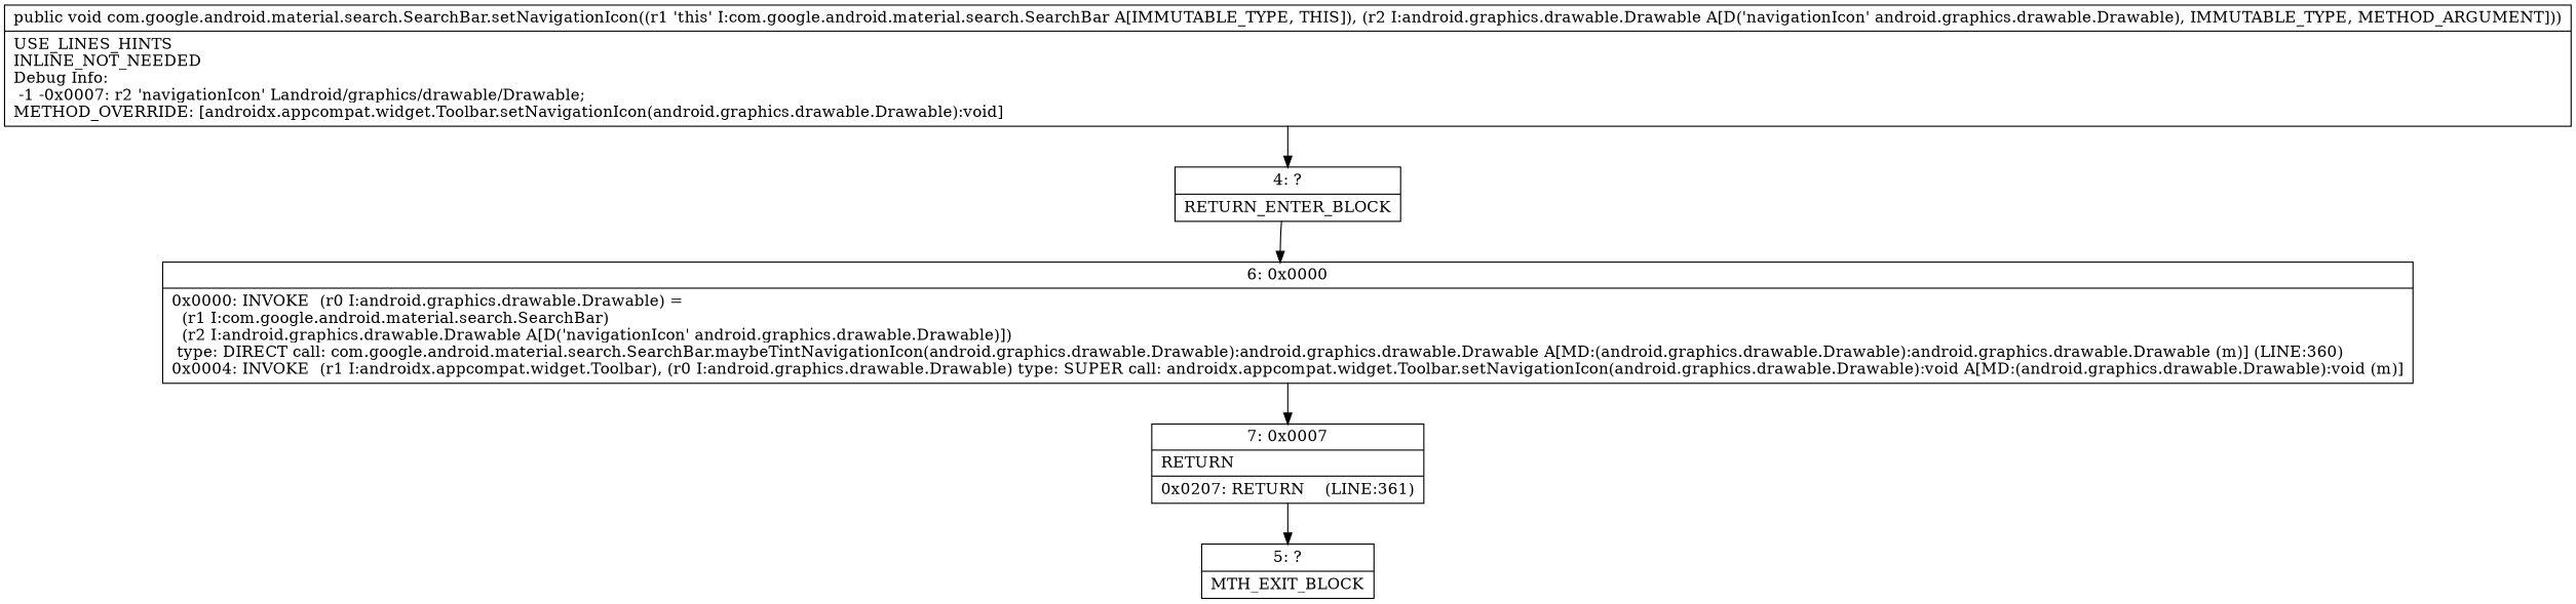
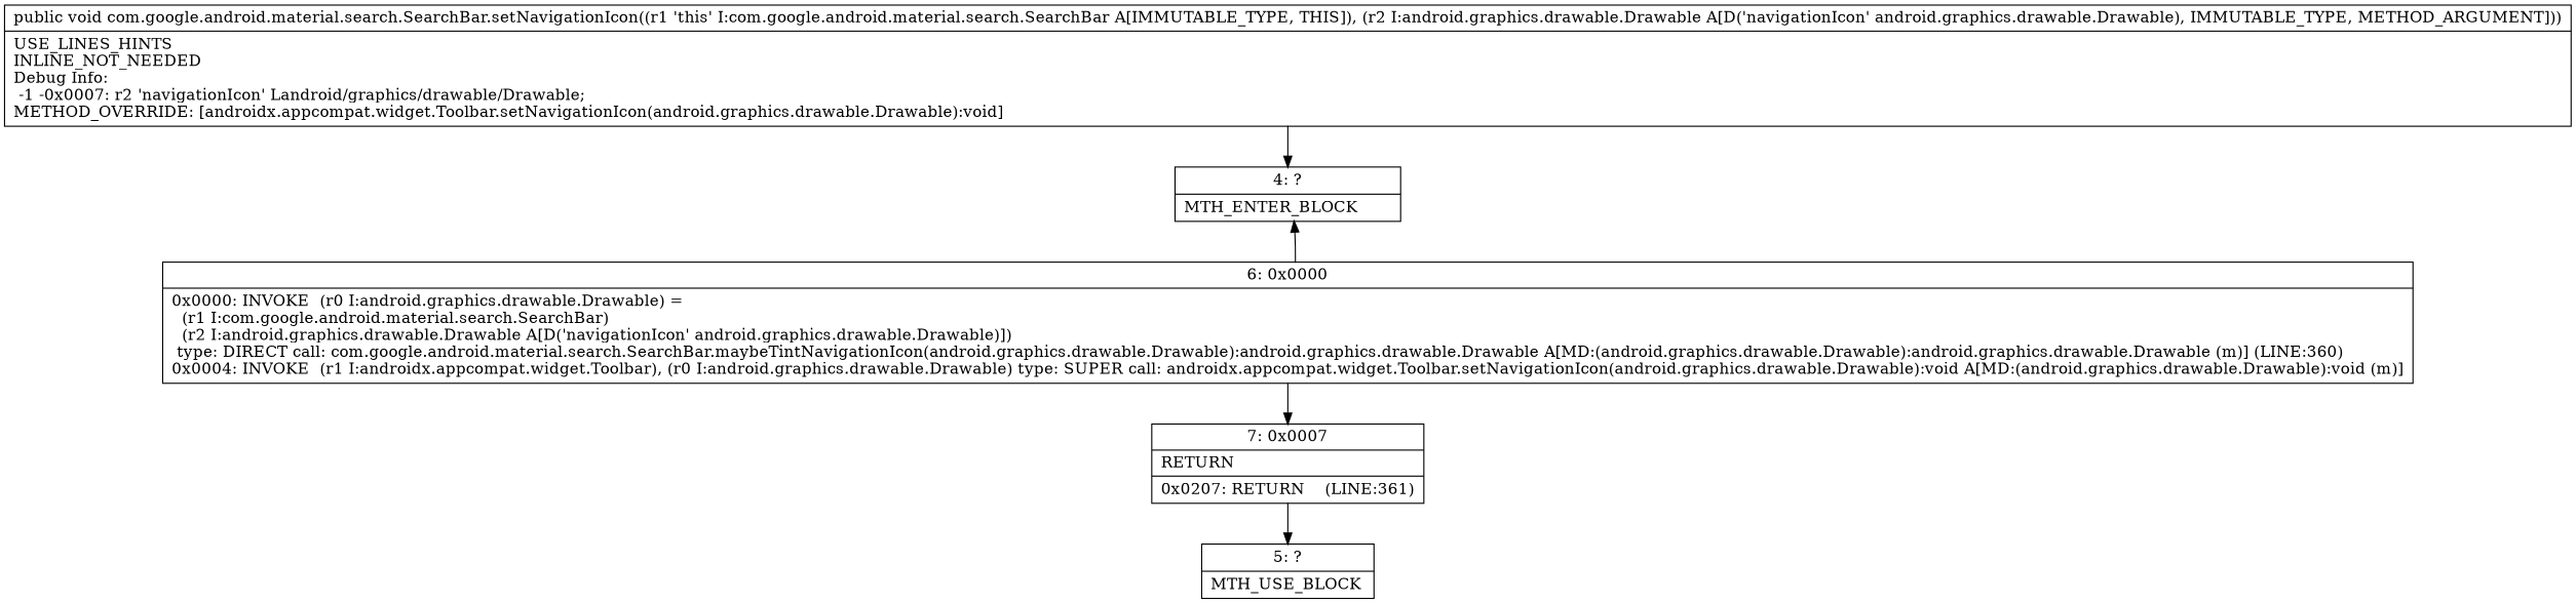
  digraph {
    node [shape=record]
-   n1 [label="{4\:\ ?|RETURN_ENTER_BLOCK\l}"]
+   n1 [label="{4\:\ ?|MTH_ENTER_BLOCK\l}"]
    n2 [label="{6\:\ 0x0000|0x0000: INVOKE  (r0 I:android.graphics.drawable.Drawable) = \l  (r1 I:com.google.android.material.search.SearchBar)\l  (r2 I:android.graphics.drawable.Drawable A[D('navigationIcon' android.graphics.drawable.Drawable)])\l type: DIRECT call: com.google.android.material.search.SearchBar.maybeTintNavigationIcon(android.graphics.drawable.Drawable):android.graphics.drawable.Drawable A[MD:(android.graphics.drawable.Drawable):android.graphics.drawable.Drawable (m)] (LINE:360)\l0x0004: INVOKE  (r1 I:androidx.appcompat.widget.Toolbar), (r0 I:android.graphics.drawable.Drawable) type: SUPER call: androidx.appcompat.widget.Toolbar.setNavigationIcon(android.graphics.drawable.Drawable):void A[MD:(android.graphics.drawable.Drawable):void (m)]\l}"]
    n3 [label="{7\:\ 0x0007|RETURN\l|0x0207: RETURN    (LINE:361)\l}"]
-   n4 [label="{5\:\ ?|MTH_EXIT_BLOCK\l}"]
+   n4 [label="{5\:\ ?|MTH_USE_BLOCK\l}"]
    n5 [label="{public void com.google.android.material.search.SearchBar.setNavigationIcon((r1 'this' I:com.google.android.material.search.SearchBar A[IMMUTABLE_TYPE, THIS]), (r2 I:android.graphics.drawable.Drawable A[D('navigationIcon' android.graphics.drawable.Drawable), IMMUTABLE_TYPE, METHOD_ARGUMENT]))  | USE_LINES_HINTS\lINLINE_NOT_NEEDED\lDebug Info:\l  \-1 \-0x0007: r2 'navigationIcon' Landroid\/graphics\/drawable\/Drawable;\lMETHOD_OVERRIDE: [androidx.appcompat.widget.Toolbar.setNavigationIcon(android.graphics.drawable.Drawable):void]\l}"]
-   n1 -> n2
+   n2 -> n1
    n2 -> n3
    n3 -> n4
    n5 -> n1
  }
